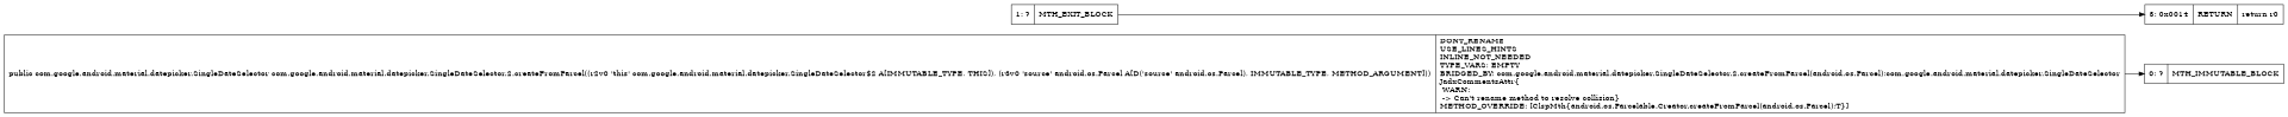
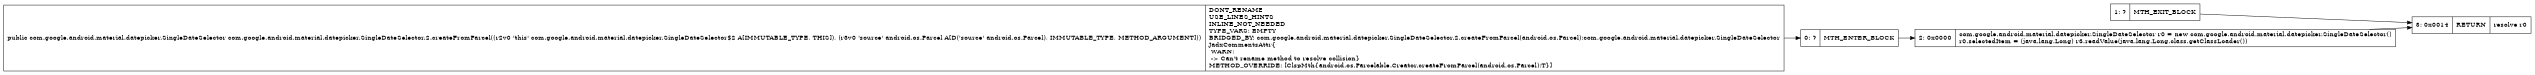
  digraph {
    rankdir=LR
    node [shape=record]
-   n1 [label="{0\:\ ?|MTH_IMMUTABLE_BLOCK\l}"]
-   n3 [label="{3\:\ 0x0014|RETURN\l|return r0\l}"]
+   n1 [label="{0\:\ ?|MTH_ENTER_BLOCK\l}"]
+   n2 [label="{2\:\ 0x0000|com.google.android.material.datepicker.SingleDateSelector r0 = new com.google.android.material.datepicker.SingleDateSelector()\lr0.selectedItem = (java.lang.Long) r3.readValue(java.lang.Long.class.getClassLoader())\l}"]
+   n3 [label="{3\:\ 0x0014|RETURN\l|resolve r0\l}"]
    n4 [label="{1\:\ ?|MTH_EXIT_BLOCK\l}"]
    n5 [label="{public com.google.android.material.datepicker.SingleDateSelector com.google.android.material.datepicker.SingleDateSelector.2.createFromParcel((r2v0 'this' com.google.android.material.datepicker.SingleDateSelector$2 A[IMMUTABLE_TYPE, THIS]), (r3v0 'source' android.os.Parcel A[D('source' android.os.Parcel), IMMUTABLE_TYPE, METHOD_ARGUMENT]))  | DONT_RENAME\lUSE_LINES_HINTS\lINLINE_NOT_NEEDED\lTYPE_VARS: EMPTY\lBRIDGED_BY: com.google.android.material.datepicker.SingleDateSelector.2.createFromParcel(android.os.Parcel):com.google.android.material.datepicker.SingleDateSelector\lJadxCommentsAttr\{\l WARN: \l \-\> Can't rename method to resolve collision\}\lMETHOD_OVERRIDE: [ClspMth\{android.os.Parcelable.Creator.createFromParcel(android.os.Parcel):T\}]\l}"]
+   n1 -> n2
+   n2 -> n3
    n4 -> n3
    n5 -> n1
  }
